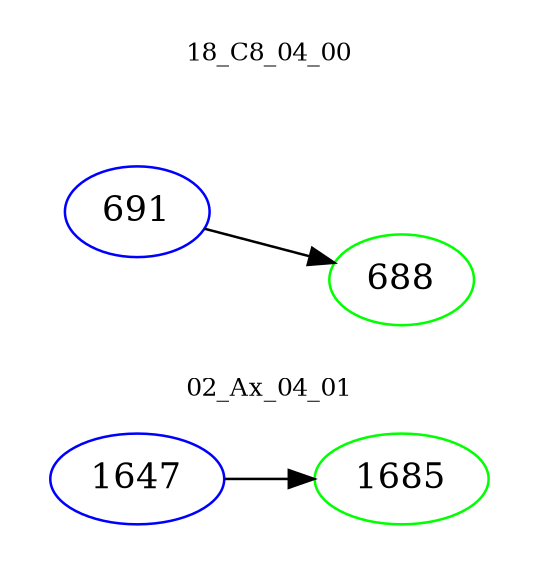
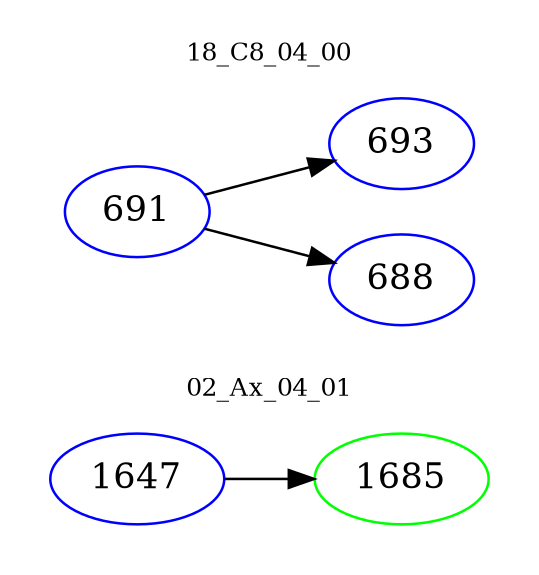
  digraph {
    rankdir=LR
    node [color=blue]
    edge [color=black]
    n1 [label=1647]
    n2 [color=green label=1685]
    n3 [label=691]
-   n4 [color=green label=688]
+   n4 [label=688]
+   n5 [label=693]
    subgraph cluster_1 {
      color=white
      fontsize=10
      label="02_Ax_04_01"
      n1
      n2
    }
    subgraph cluster_2 {
      color=white
      fontsize=10
      label="18_C8_04_00"
      n3
      n4
+     n5
    }
    n1 -> n2
    n3 -> n4
+   n3 -> n5
  }
